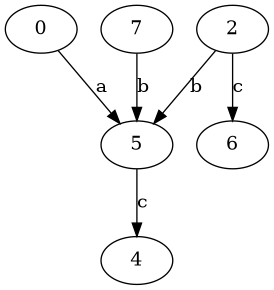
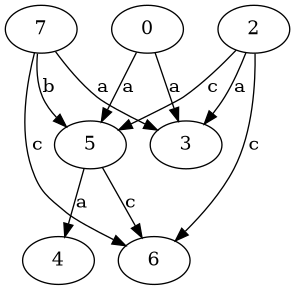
  strict digraph {
    0
+   3
    5
    6
    4
    n6 [label=7]
    2
+   0 -> 3 [label=a]
    0 -> 5 [label=a]
-   5 -> 4 [label=c]
+   5 -> 6 [label=c]
+   5 -> 4 [label=a]
+   n6 -> 3 [label=a]
    n6 -> 5 [label=b]
-   2 -> 5 [label=b]
+   n6 -> 6 [label=c]
+   2 -> 3 [label=a]
+   2 -> 5 [label=c]
    2 -> 6 [label=c]
  }
